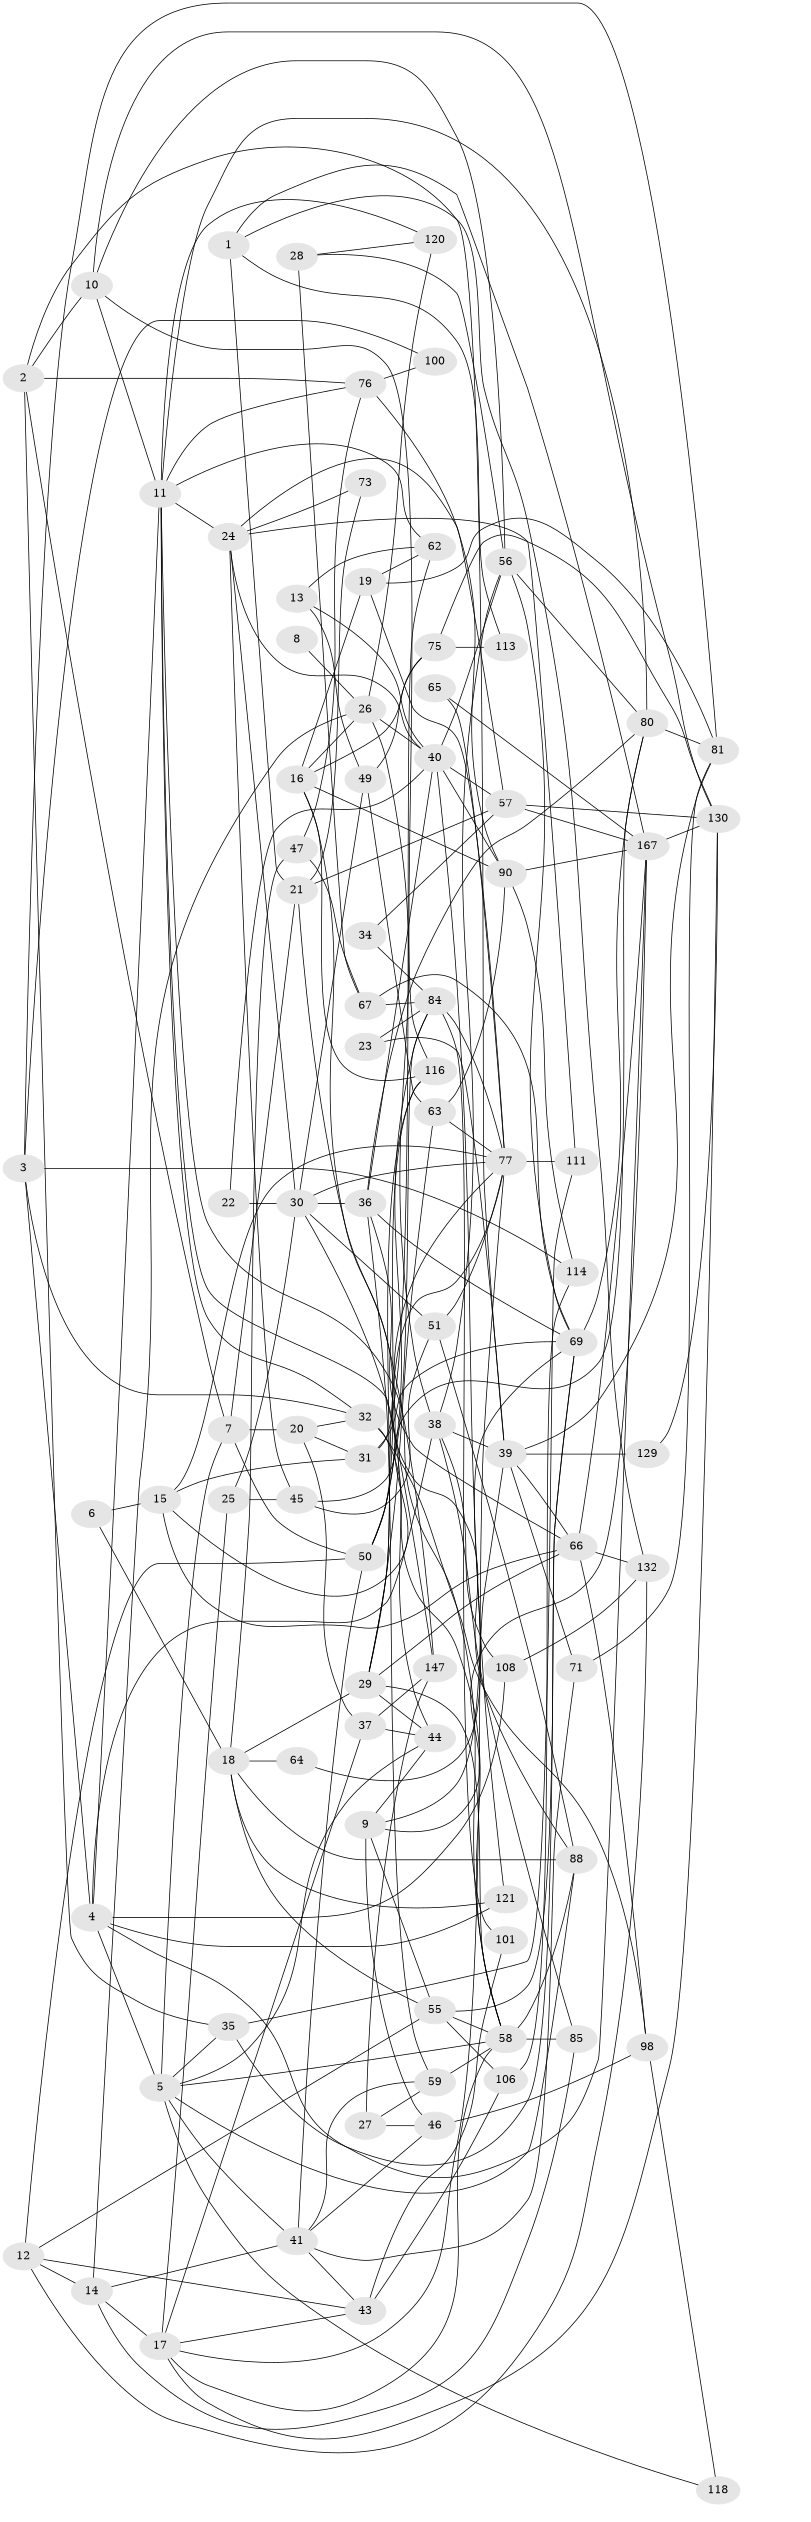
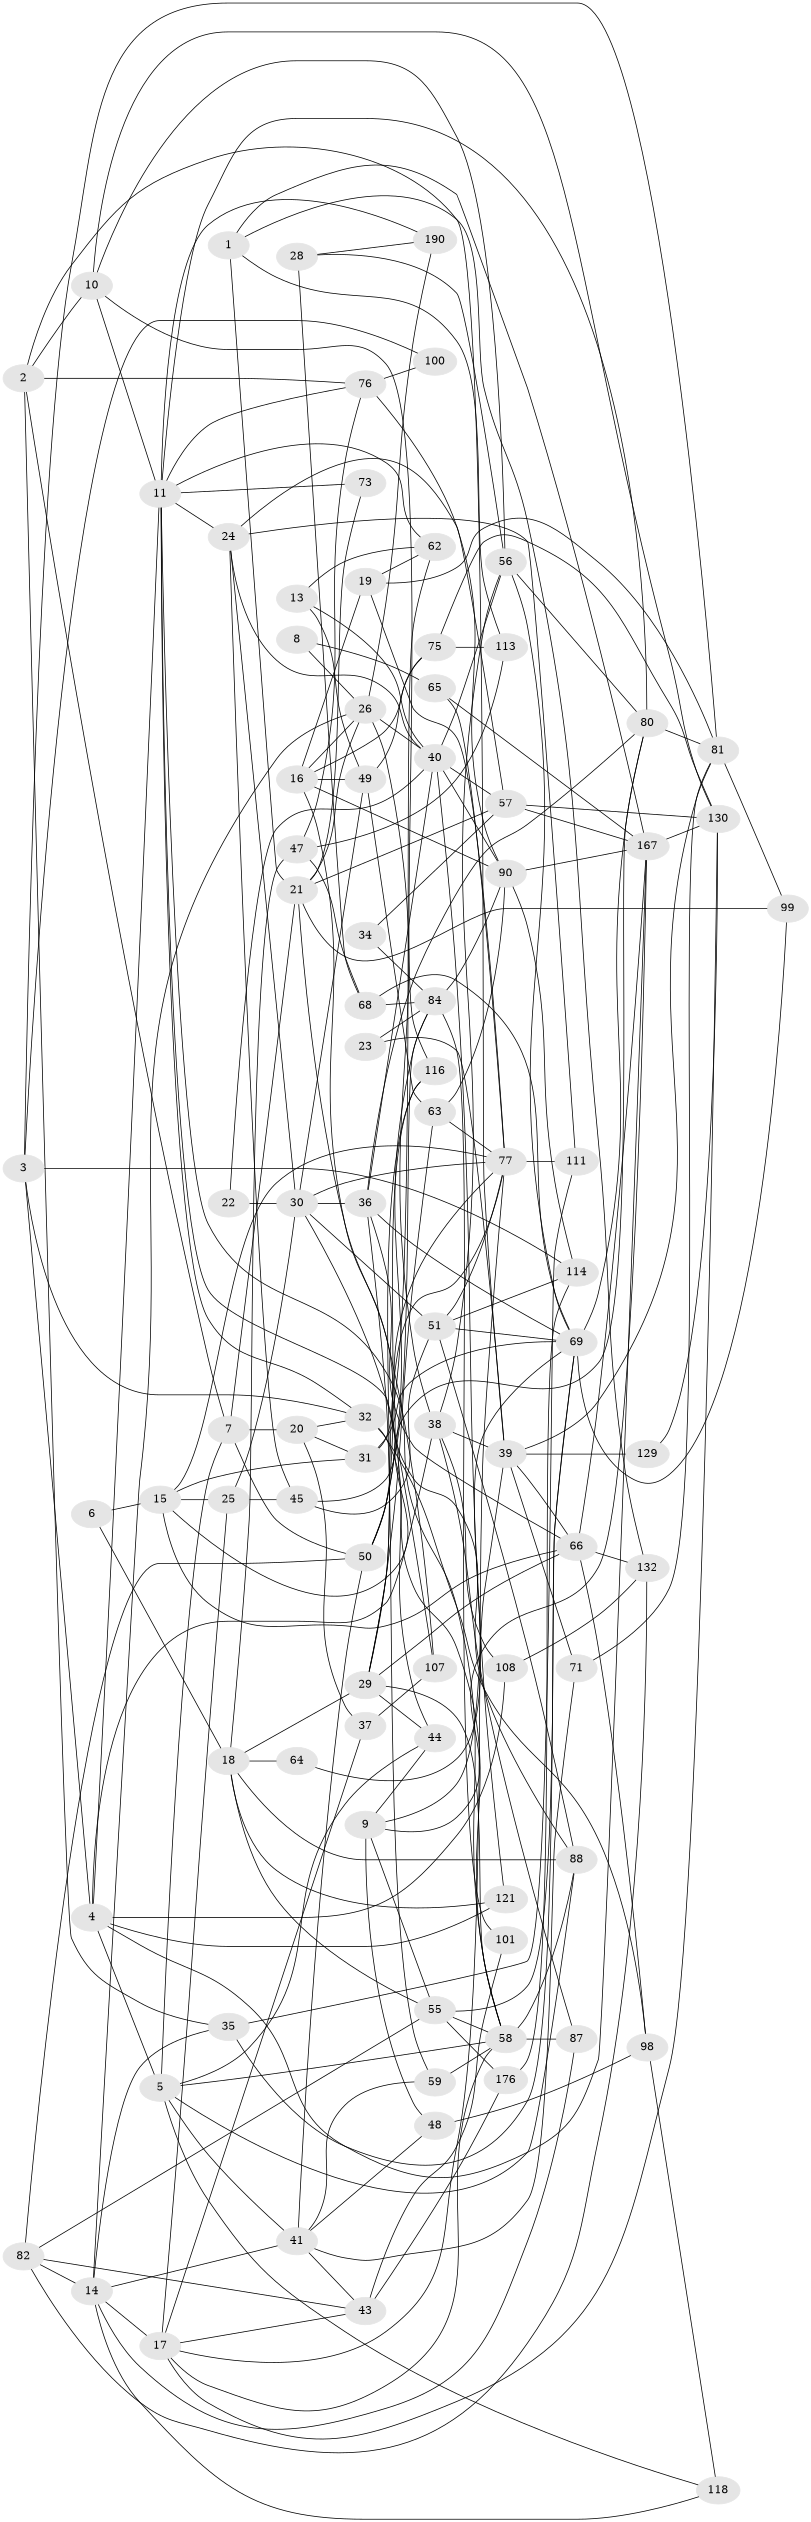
  graph {
    rankdir=LR
    node [color=gray90 style=filled]
    21 [super="+33"]
    88 [super="+115"]
    26 [super="+84"]
    73
    57 [super="+93"]
+   99
    1
    113
    n9 [label=167 super="+134"]
    132
    130
    2 [super="+86"]
    7
    10
    35
    39 [super="+42"]
    76 [super="+97"]
    20 [super="+85"]
    50 [super="+103"]
    11 [super="+54"]
    56 [super="+109"]
    116
    111
    69 [super="+70"]
    81 [super="+126"]
    66 [super="+110"]
    71
    129
    100
    90 [super="+104"]
    3 [super="+83"]
    4 [super="+59"]
    32 [super="+127"]
    114
    5 [super="+125"]
    38 [super="+63"]
    108
    121
    58 [super="+102"]
    98
    41 [super="+96"]
    44
    118
    24 [super="+95"]
    62
    80
-   107 [label=147]
-   120
-   87 [label=85]
-   46
+   107
+   120 [label=190]
+   87
+   46 [label=48]
    43 [super="+124"]
    n52 [label=59 super="+91"]
    15 [super="+119"]
    25
    31
    77 [super="+78"]
    6
    18 [super="+123"]
    55 [super="+105"]
    29 [super="+112"]
    47 [super="+131"]
    64
    37
    n64 [label=84]
    40 [super="+61"]
    8
    65
    9 [super="+133"]
-   106
+   106 [label=176]
    30 [super="+92"]
    45 [super="+72"]
-   12 [super="+48"]
+   12 [super="+48" label=82]
    14 [super="+53"]
    17 [super="+79"]
    101
    13
    49 [super="+74"]
    75 [super="+82"]
    n79 [label=63]
    16 [super="+94"]
    19 [super="+122"]
-   68 [label=67]
+   68
    36 [super="+67"]
    51 [super="+128"]
    22
    23
-   27
    28
    34
    21 -- 88
+   21 -- 26
    21 -- 73
    21 -- 57
+   21 -- 99
    26 -- 38
    26 -- 120
    26 -- 40
    57 -- n9
    57 -- 130
    1 -- 21
    1 -- 113
    1 -- n9
    1 -- 132
    n9 -- 130
    2 -- 7
    2 -- 10
    2 -- 35
    2 -- 39
    2 -- 76
    7 -- 21
    7 -- 20
    7 -- 50
    10 -- 130
    10 -- 11
    10 -- 56
    10 -- 116
    35 -- 111
    35 -- 69
    39 -- 81
    39 -- 66
    39 -- 71
    39 -- 129
    76 -- 100
    76 -- 90
    20 -- 32
    20 -- 31
    20 -- 37
    50 -- 116
    50 -- 77
    50 -- n64
-   24 -- 73
+   11 -- 73
    11 -- 76
    11 -- 32
    11 -- 58
    11 -- 24 [weight=2]
    11 -- 62
    11 -- 80
    11 -- 107
    11 -- 120
    56 -- 69
    56 -- 80
+   69 -- 99
    69 -- 80
+   81 -- 99
    66 -- n9
    66 -- 132
    66 -- 98
    71 -- 81
    129 -- 130
    90 -- n9
    90 -- 114
    3 -- 81
    3 -- 100
    3 -- 4
    3 -- 32
    3 -- 114
    4 -- n9
    4 -- 11
    4 -- 5
    4 -- 38
    4 -- 108
    4 -- 121
    32 -- 58
    32 -- 98
    5 -- 88
    5 -- 7
    5 -- 58
    5 -- 41
    5 -- 44
    5 -- 118
    38 -- 39
    38 -- 56
    38 -- 108
    38 -- 87
    108 -- 132
    58 -- 88
    58 -- 87
    98 -- 118
    41 -- 50
    41 -- 71
    41 -- 46
    41 -- 43
    41 -- n52
    24 -- 57
    24 -- 111
    24 -- 40
    24 -- 30
    24 -- 45
    80 -- 81
    46 -- 98
    43 -- 106
    43 -- 101
    n52 -- 58
    15 -- 66
    15 -- 80
+   15 -- 25
    15 -- 31
    15 -- 77
    25 -- 30
    25 -- 45
    31 -- 69
    31 -- 62
    77 -- 111
    6 -- 15
    6 -- 18
    18 -- 88
    18 -- 121
    18 -- 55
    18 -- 29
    18 -- 47
    18 -- 64
    55 -- 69
    55 -- 58
    55 -- 106
    29 -- 116
    29 -- 66
    29 -- 58
    29 -- 44
    29 -- 77
    29 -- n79
+   47 -- 113
    47 -- 76
    47 -- 68
    64 -- 69
-   37 -- 44
    37 -- 107
-   n64 -- 77
+   n64 -- 90
    n64 -- 101
    40 -- 57
    40 -- 56
    40 -- 90
    40 -- 121
    8 -- 26
+   8 -- 65
    65 -- n9
    65 -- 77
    9 -- n9
    9 -- 39
    9 -- 44
    9 -- 46
    9 -- 55
    106 -- 114
    30 -- 44
    30 -- 77
    30 -- 49
    30 -- 36
    30 -- 51
    45 -- n64
    45 -- 51
    12 -- 132
    12 -- 50
    12 -- 43
    12 -- 55
    12 -- 14
    14 -- 26
-   5 -- 35
+   14 -- 35
    14 -- 41
+   14 -- 118
    14 -- 87
    14 -- 17
    17 -- 130
    17 -- 58
    17 -- 43 [weight=2]
    17 -- 25
    17 -- 77
    17 -- 37
    13 -- 62
    13 -- 40
    13 -- 49
    49 -- 75
    49 -- n79
    75 -- 113
    75 -- 130
    n79 -- 90
    n79 -- 77
    16 -- 26
-   16 -- 116 [weight=2]
+   16 -- 49 [weight=2]
    16 -- 90
    16 -- 107
    16 -- 75
    16 -- 19
    19 -- 81
    19 -- 62
    19 -- 77
    68 -- 69
    68 -- n64
    36 -- 69
    36 -- 66
    36 -- 80
    36 -- n52
    36 -- 40
    51 -- 88
+   51 -- 69
+   51 -- 114
    51 -- 77
    22 -- 40
    22 -- 30
    23 -- 39
    23 -- n64
-   27 -- 107
-   27 -- 46
-   27 -- n52
    28 -- 56
    28 -- 120
    28 -- 68
    34 -- 57
    34 -- n64
  }
